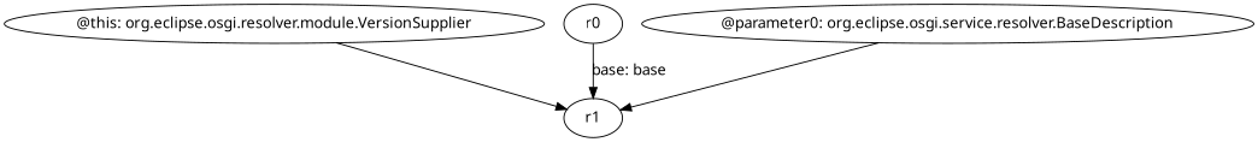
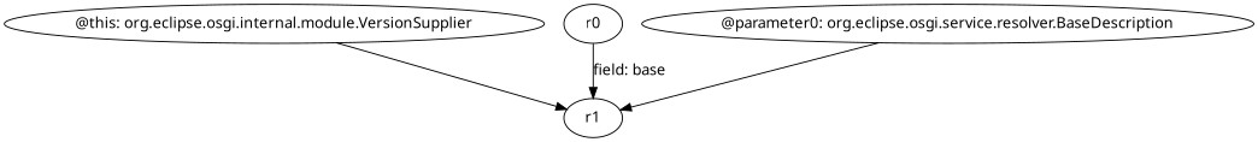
  digraph {
    fontname="Noto Sans"
    node [fontname="Noto Sans"]
    edge [fontname="Noto Sans"]
-   n1 [label="@this: org.eclipse.osgi.resolver.module.VersionSupplier"]
+   n1 [label="@this: org.eclipse.osgi.internal.module.VersionSupplier"]
    n2 [label=r1]
    n3 [label=r0]
    n4 [label="@parameter0: org.eclipse.osgi.service.resolver.BaseDescription"]
    n1 -> n2
-   n3 -> n2 [label="base: base"]
+   n3 -> n2 [label="field: base"]
    n4 -> n2
  }
